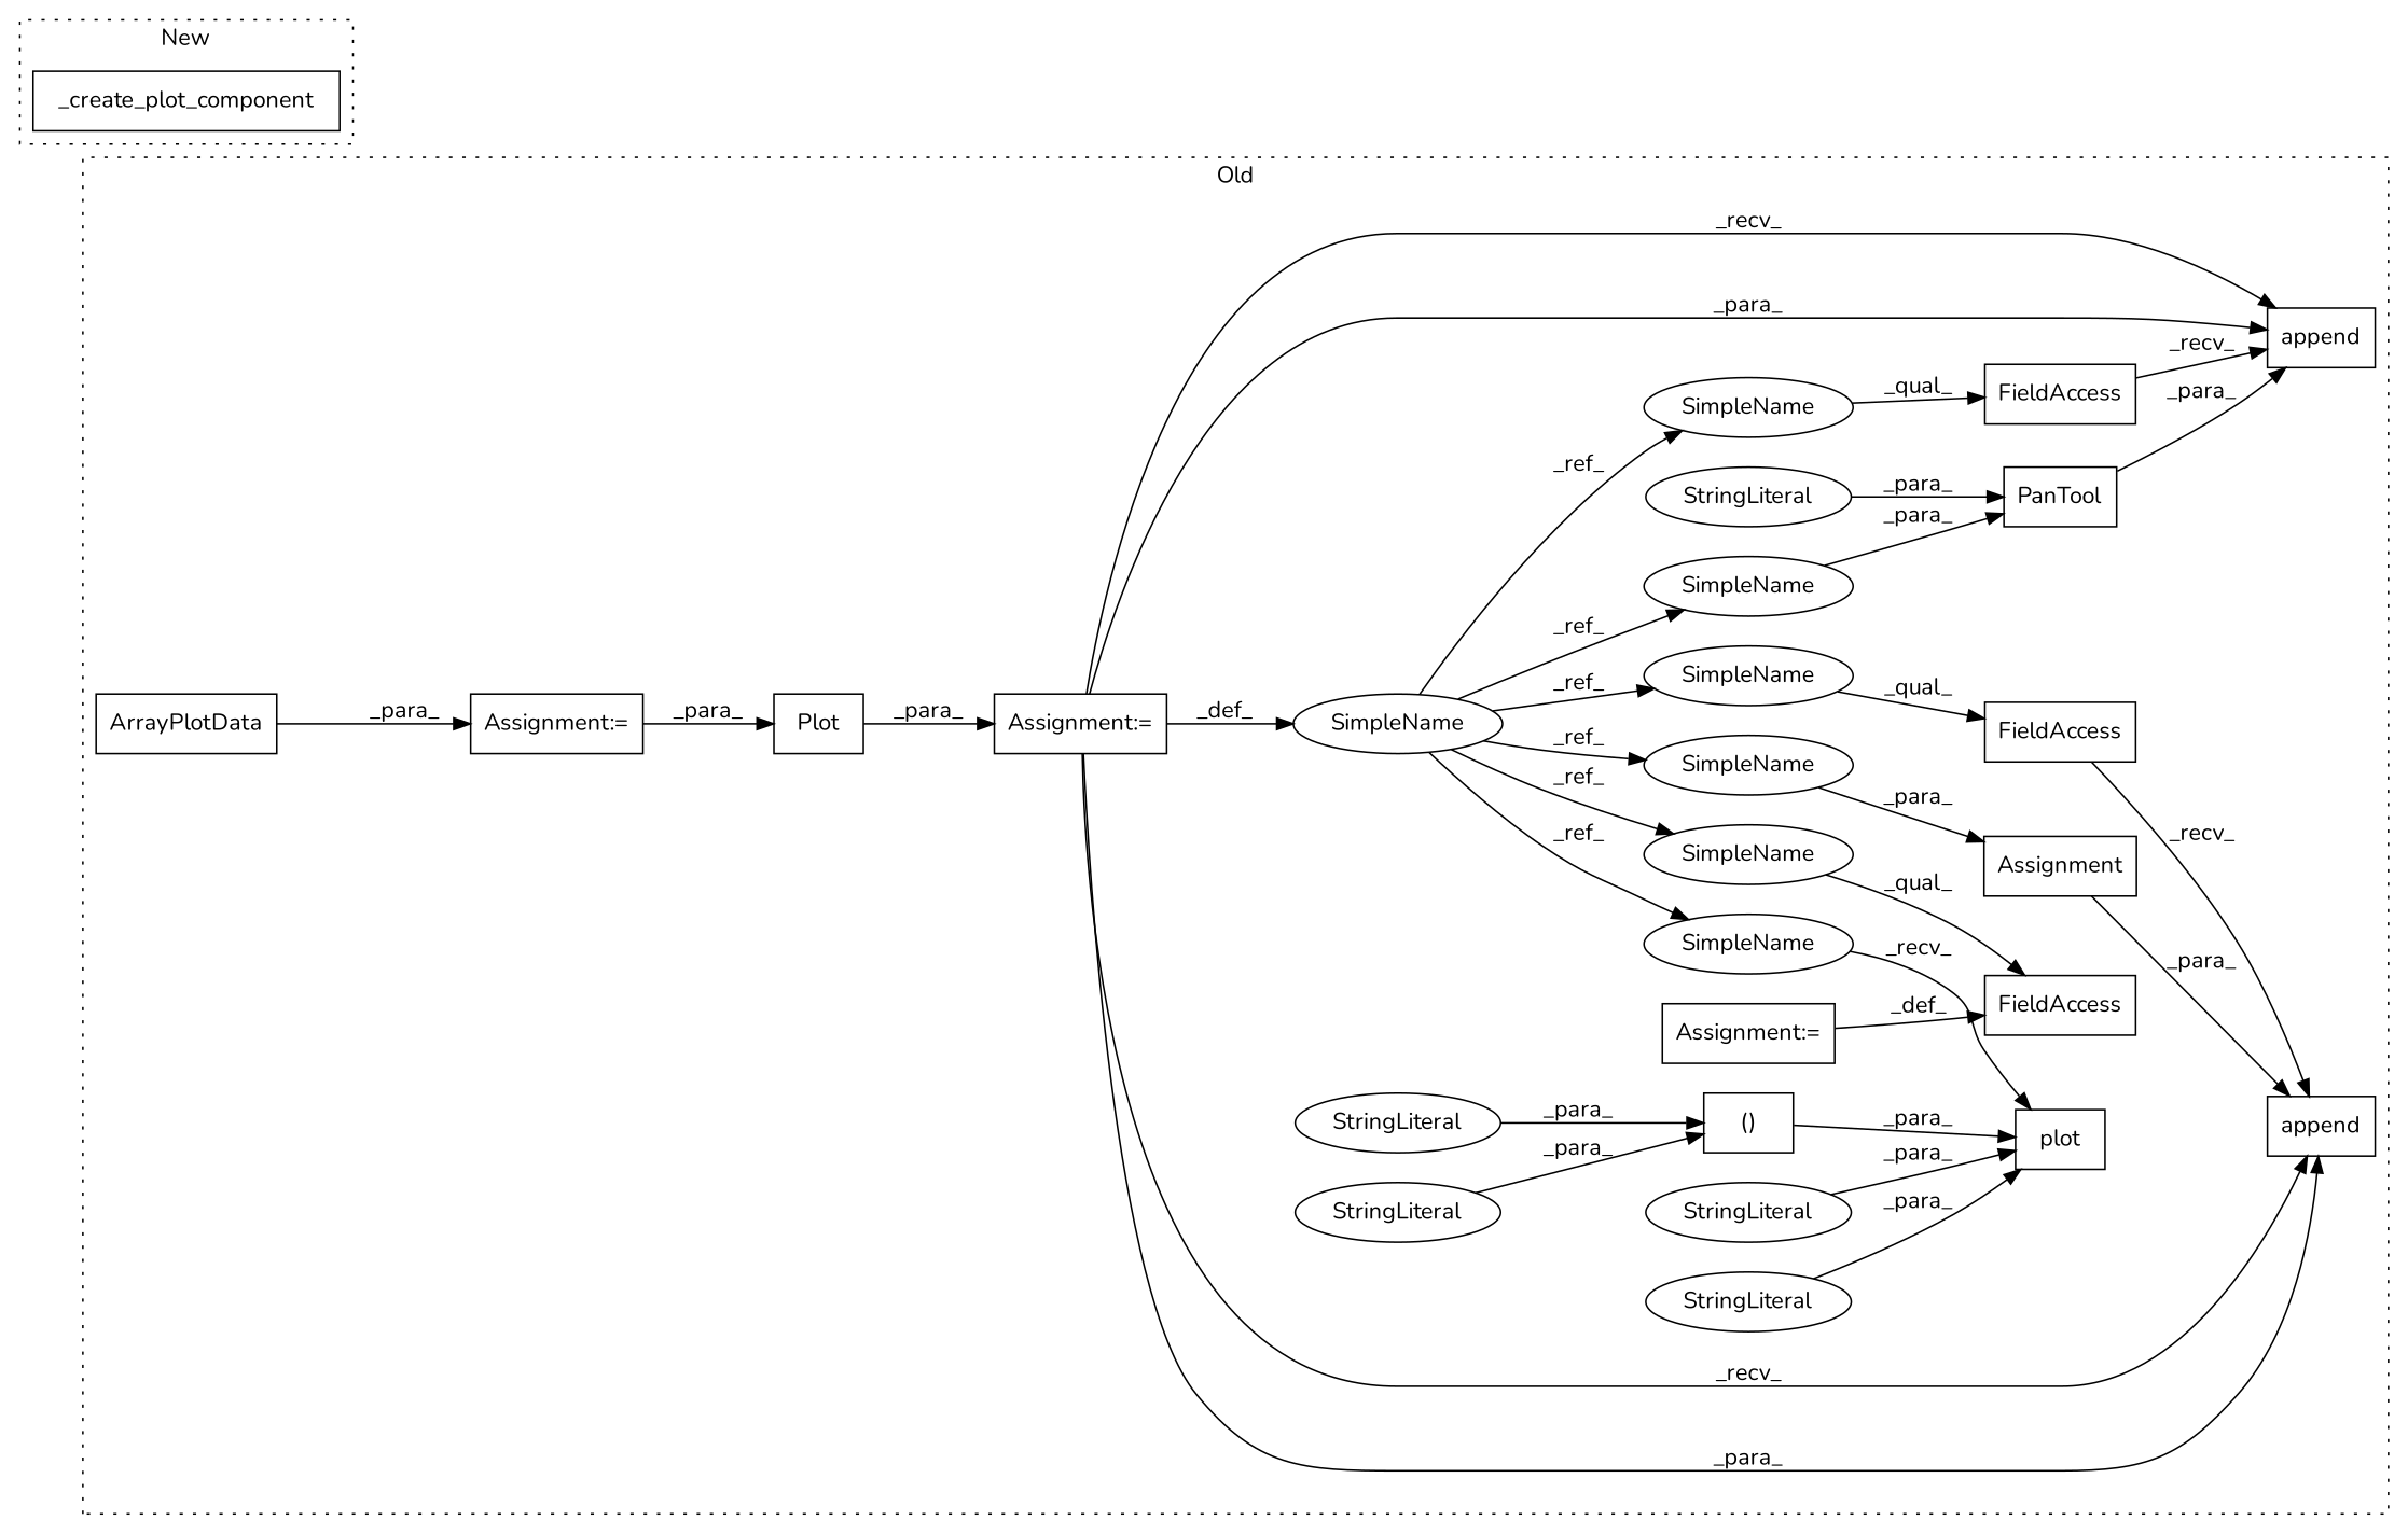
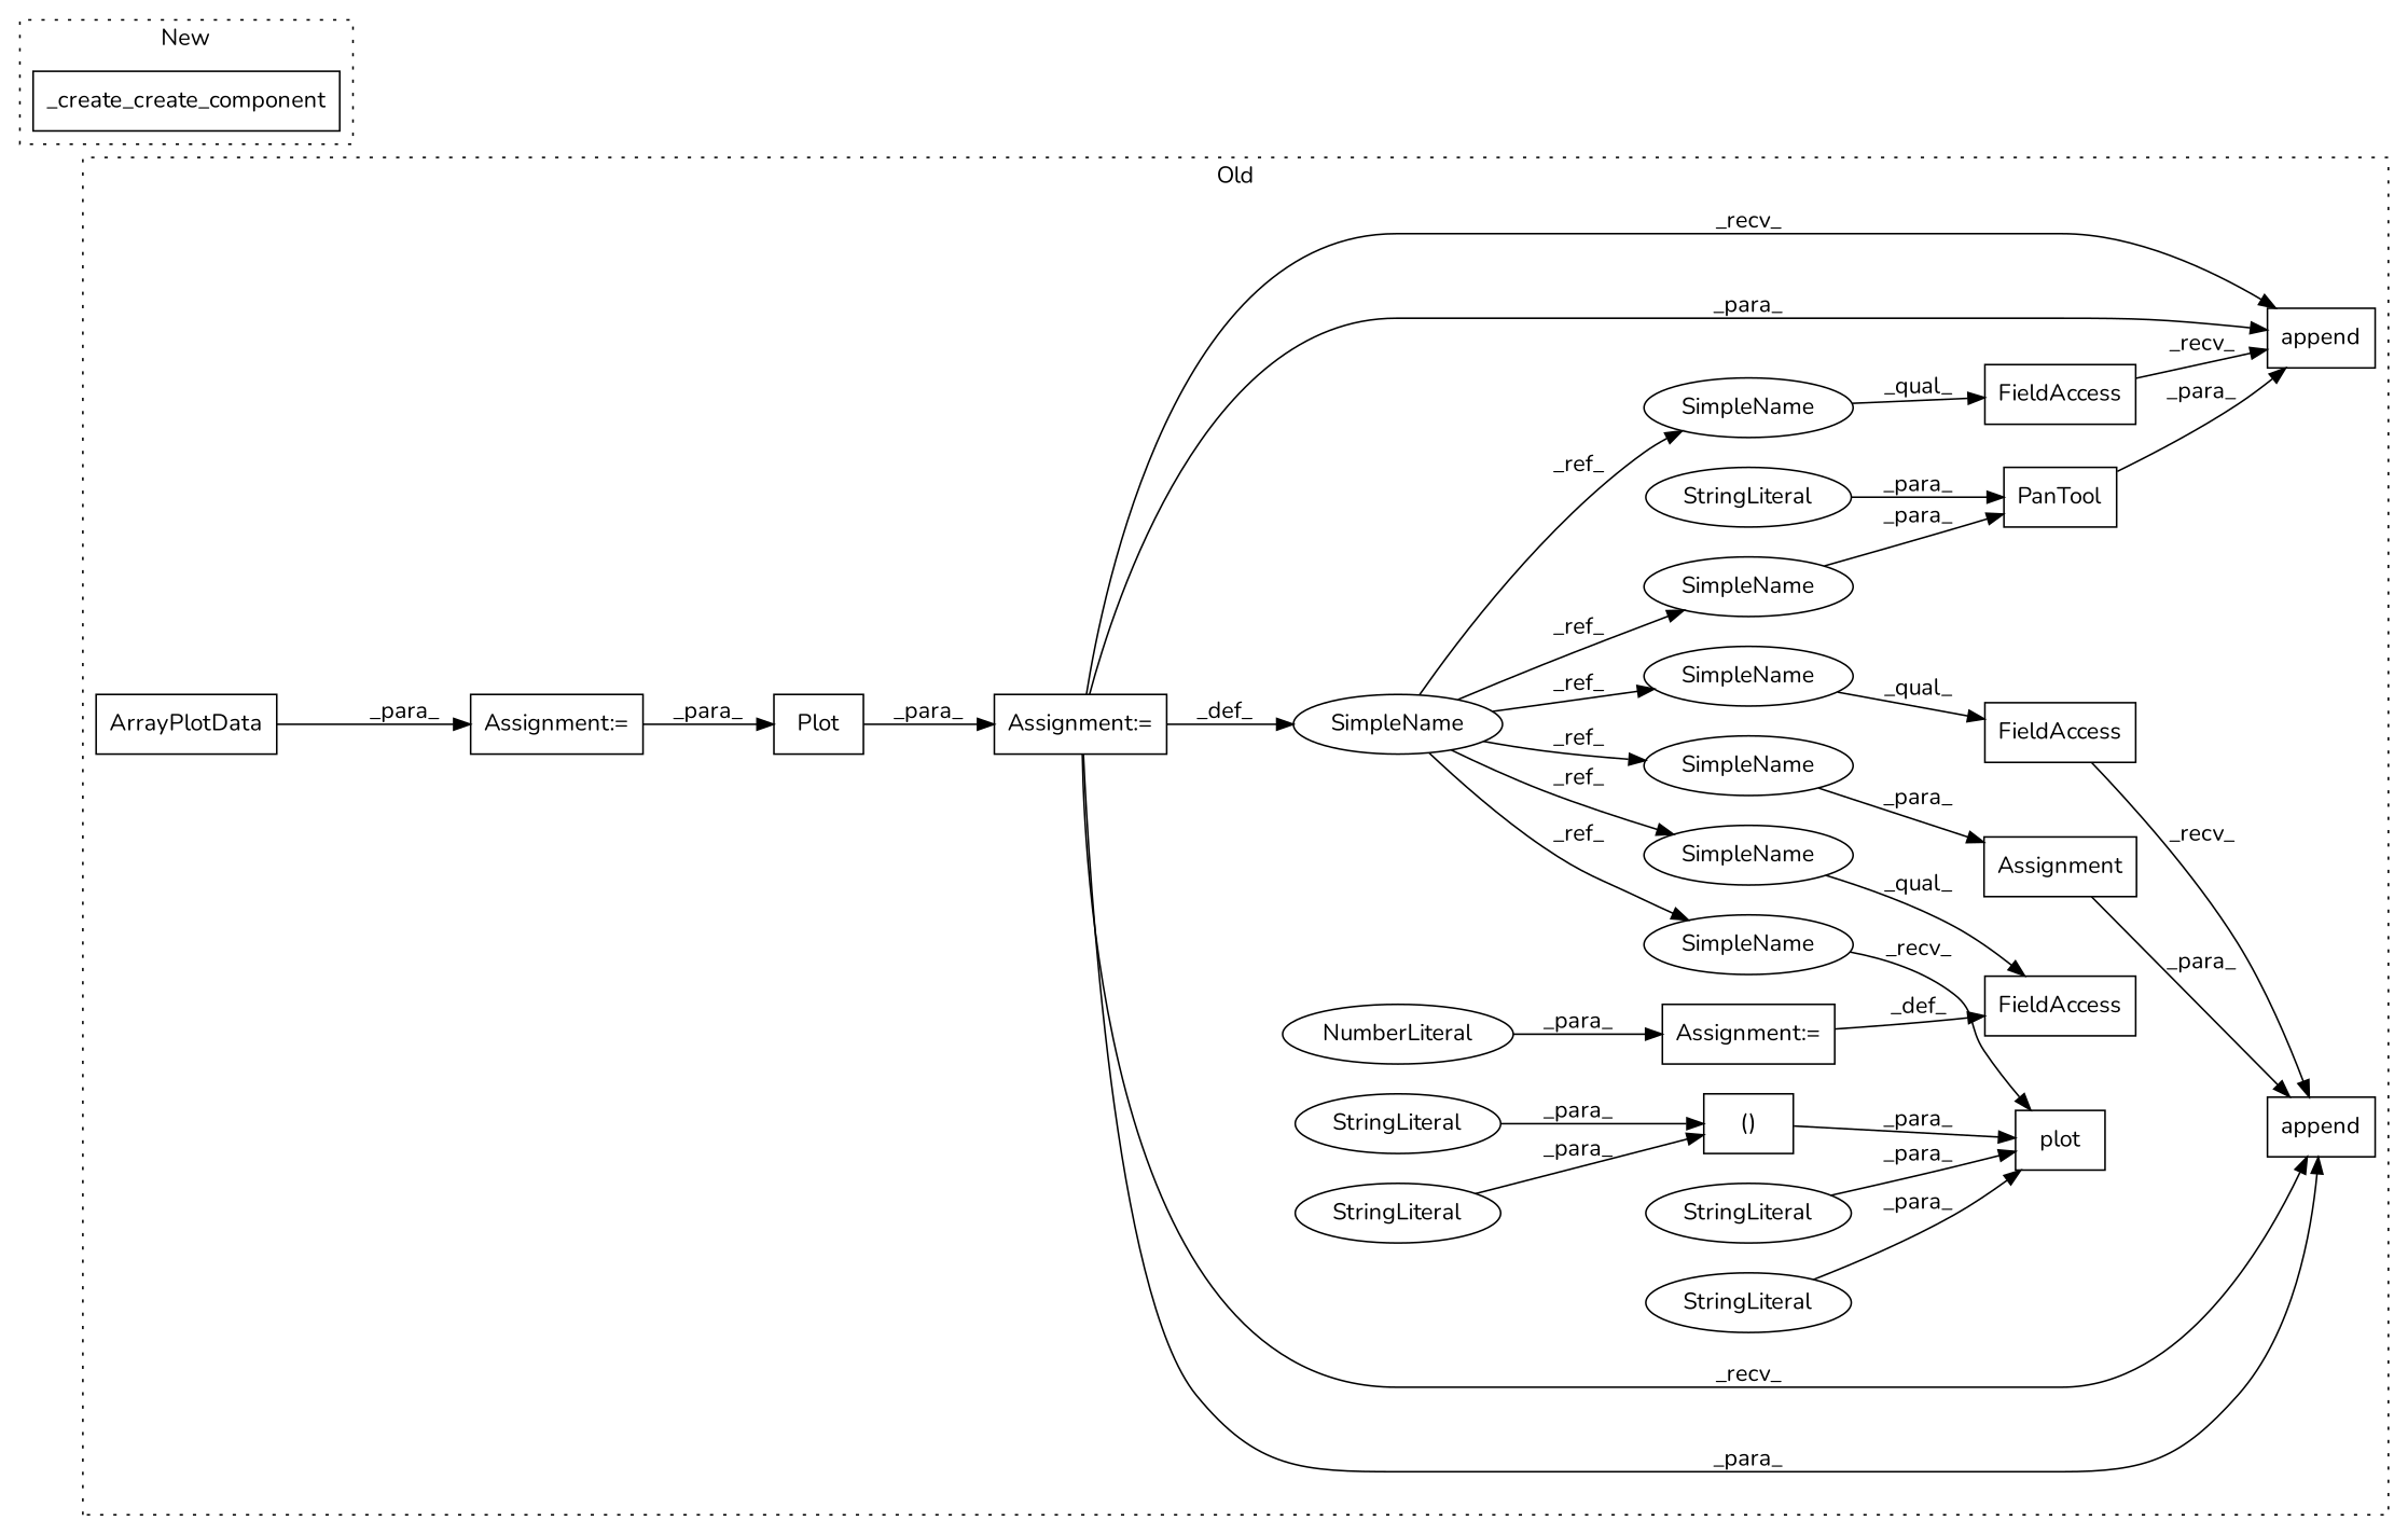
  digraph {
    fontname=Nunito
    rankdir=LR
    node [a=32 fontname=Nunito l=4 s=958 shape=box]
    edge [fontname=Nunito]
    n1 [l="9,1" label=Assignment s="926,951"]
    n2 [a=42 label=SimpleName s=679 shape=ellipse]
    n3 [l="8,1" label=PanTool s="893,913"]
    n4 [a=22 l=13 label=FieldAccess]
    n5 [a=22 l=10 label=FieldAccess s=875]
    n6 [a=7 l=1 label="Assignment:=" s=601]
    n7 [a=7 l=1 label="Assignment:=" s=683]
    n8 [l="7,1" label=append s="972,983"]
    n9 [l=15 label=ArrayPlotData s=602]
    n10 [l="5,1" label=Plot s="684,691"]
    n11 [l="7,1" label=append s="886,914"]
    n12 [l="10,1" label=plot s="703,791"]
    n13 [a=106 l=27 label="()" s=713]
    n14 [a=45 l=11 label=StringLiteral s=761 shape=ellipse]
    n15 [a=45 l=7 label=StringLiteral s=713 shape=ellipse]
    n16 [a=45 l=7 label=StringLiteral s=733 shape=ellipse]
    n17 [a=45 l=8 label=StringLiteral s=773 shape=ellipse]
    n18 [a=45 l=7 label=StringLiteral s=906 shape=ellipse]
    n19 [a=22 l=12 label=FieldAccess s=854]
    n20 [a=7 l=1 label="Assignment:=" s=866]
+   n21 [a=34 l=2 label=NumberLiteral s=867 shape=ellipse]
    n22 [a=42 label=SimpleName s=854 shape=ellipse]
    n23 [a=42 label=SimpleName shape=ellipse]
    n24 [a=42 label=SimpleName s=901 shape=ellipse]
    n25 [a=42 label=SimpleName s=935 shape=ellipse]
    n26 [a=42 label=SimpleName s=875 shape=ellipse]
    n27 [a=42 label=SimpleName s=698 shape=ellipse]
-   n28 [l=24 label=_create_plot_component s=1870]
+   n28 [l=24 label=_create_create_component s=1870]
    subgraph cluster_1 {
      label=Old
      style=dotted
      n1
      n2
      n3
      n4
      n5
      n6
      n7
      n8
      n9
      n10
      n11
      n12
      n13
      n14
      n15
      n16
      n17
      n18
      n19
      n20
+     n21
      n22
      n23
      n24
      n25
      n26
      n27
    }
    subgraph cluster_2 {
      label=New
      style=dotted
      n28
    }
    n1 -> n8 [label=_para_]
    n2 -> n22 [label=_ref_]
    n2 -> n23 [label=_ref_]
    n2 -> n24 [label=_ref_]
    n2 -> n25 [label=_ref_]
    n2 -> n26 [label=_ref_]
    n2 -> n27 [label=_ref_]
    n3 -> n11 [label=_para_]
    n4 -> n8 [label=_recv_]
    n5 -> n11 [label=_recv_]
    n6 -> n10 [label=_para_]
    n7 -> n2 [label=_def_]
    n7 -> n8 [label=_para_]
    n7 -> n8 [label=_recv_]
    n7 -> n11 [label=_para_]
    n7 -> n11 [label=_recv_]
    n9 -> n6 [label=_para_]
    n10 -> n7 [label=_para_]
    n13 -> n12 [label=_para_]
    n14 -> n12 [label=_para_]
    n15 -> n13 [label=_para_]
    n16 -> n13 [label=_para_]
    n17 -> n12 [label=_para_]
    n18 -> n3 [label=_para_]
    n20 -> n19 [label=_def_]
+   n21 -> n20 [label=_para_]
    n22 -> n19 [label=_qual_]
    n23 -> n4 [label=_qual_]
    n24 -> n3 [label=_para_]
    n25 -> n1 [label=_para_]
    n26 -> n5 [label=_qual_]
    n27 -> n12 [label=_recv_]
  }
